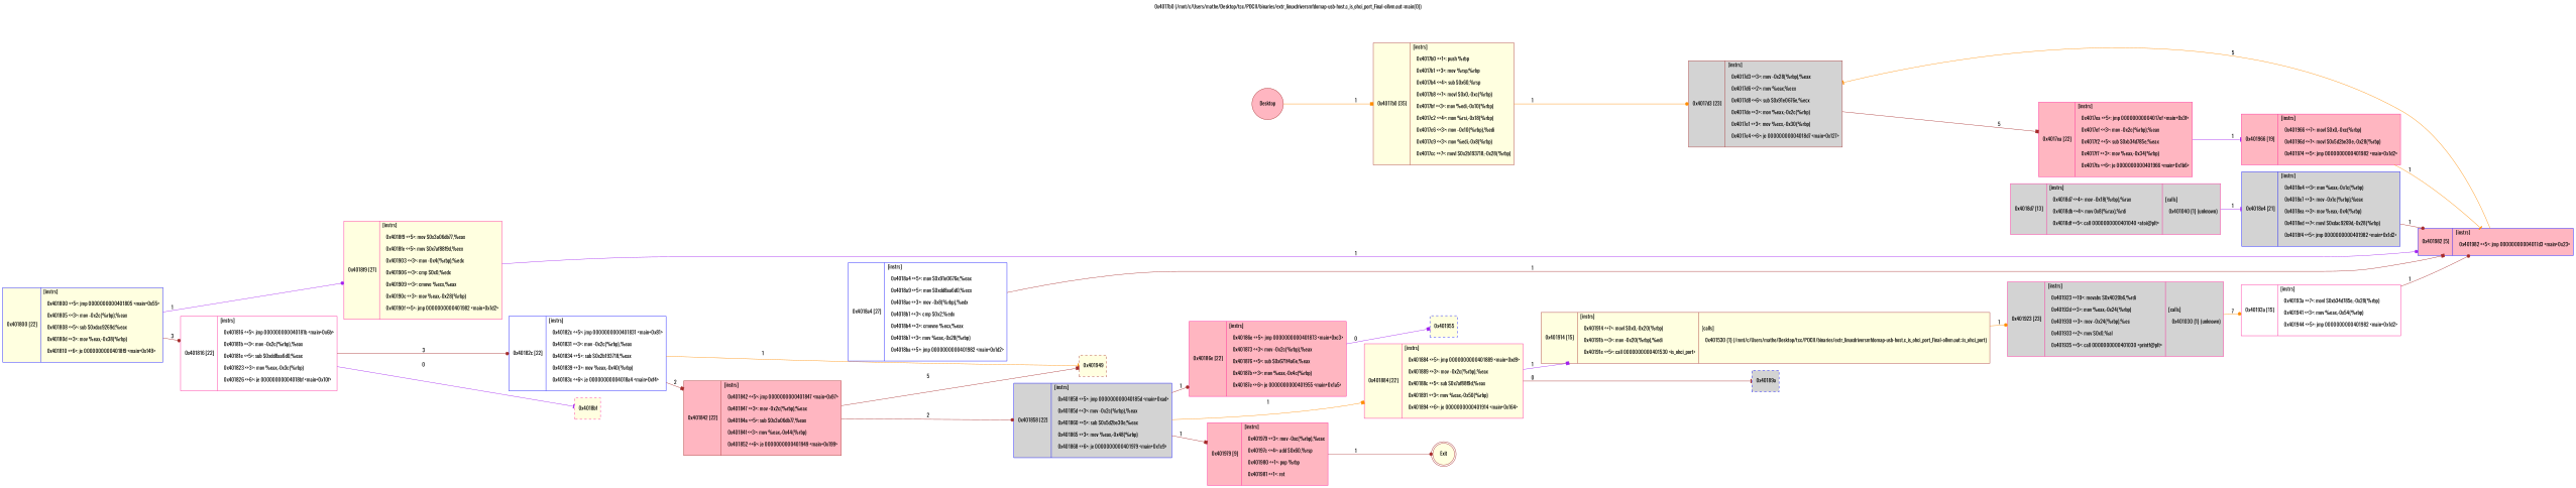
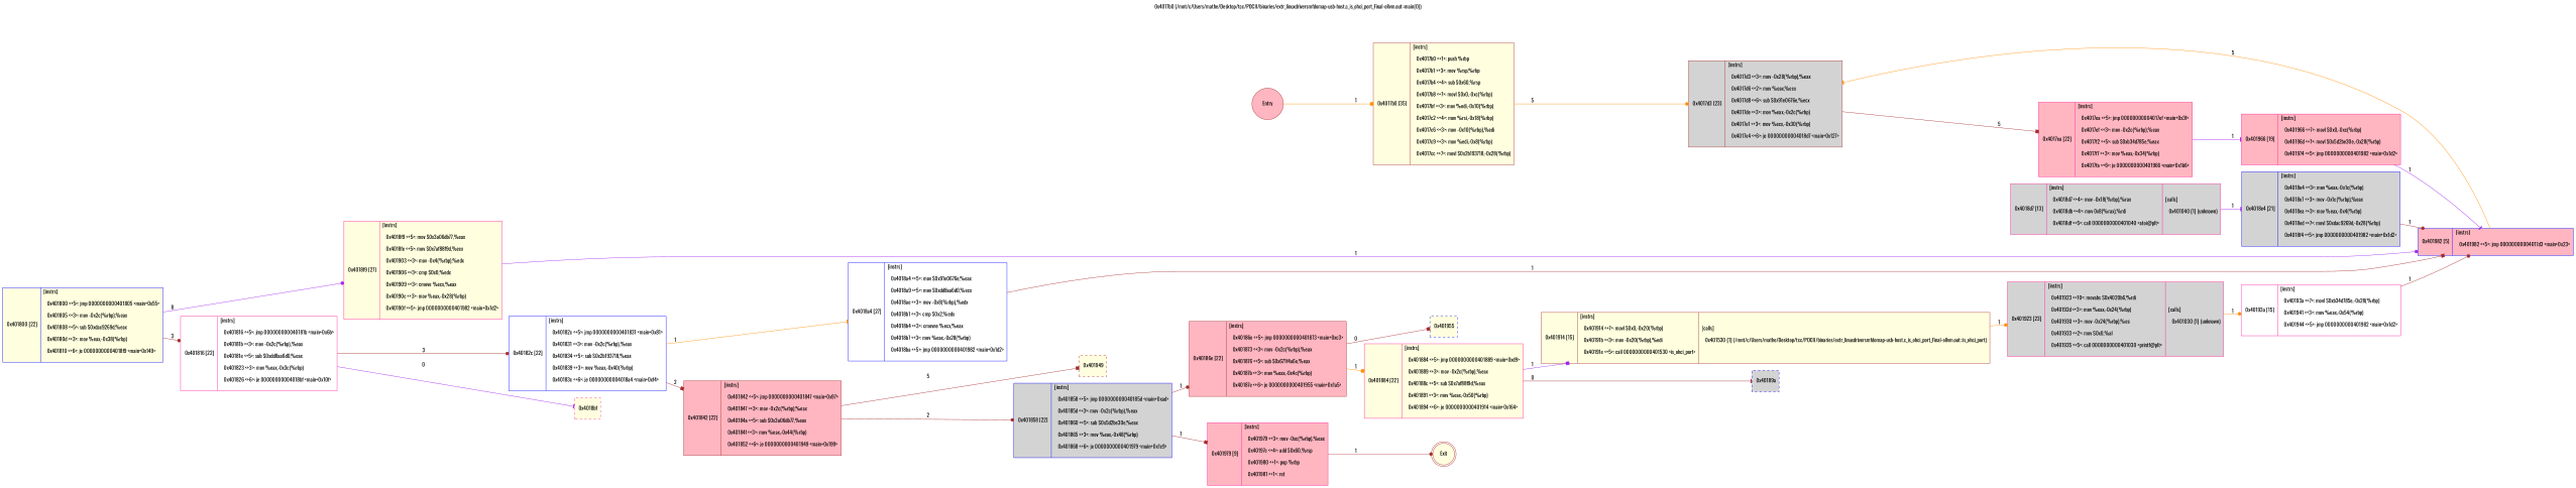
  digraph {
    fontname=Oswald
    label="0x4017b0 (/mnt/c/Users/mathe/Desktop/tcc/POCII/binaries/extr_linuxdriversmfdomap-usb-host.c_is_ohci_port_Final-ollvm.out::main(0))"
    labelloc=t
    rankdir=LR
    node [color=deeppink fillcolor=lightyellow fontname=Oswald shape=record style=filled]
    edge [arrowhead=dot color=brown fontname=Oswald]
-   Entry [color=brown fillcolor=lightpink height=0.3 shape=circle width=0.3 label=Desktop]
+   Entry [color=brown fillcolor=lightpink height=0.3 shape=circle width=0.3]
    n2 [color=brown label="{\n     0x4017b0 [35]\l\n     | [instrs]\l\n     &nbsp;&nbsp;0x4017b0 \<+1\>: push %rbp\l\n     &nbsp;&nbsp;0x4017b1 \<+3\>: mov %rsp,%rbp\l\n     &nbsp;&nbsp;0x4017b4 \<+4\>: sub $0x60,%rsp\l\n     &nbsp;&nbsp;0x4017b8 \<+7\>: movl $0x0,-0xc(%rbp)\l\n     &nbsp;&nbsp;0x4017bf \<+3\>: mov %edi,-0x10(%rbp)\l\n     &nbsp;&nbsp;0x4017c2 \<+4\>: mov %rsi,-0x18(%rbp)\l\n     &nbsp;&nbsp;0x4017c6 \<+3\>: mov -0x10(%rbp),%edi\l\n     &nbsp;&nbsp;0x4017c9 \<+3\>: mov %edi,-0x8(%rbp)\l\n     &nbsp;&nbsp;0x4017cc \<+7\>: movl $0x2b193718,-0x28(%rbp)\l\n  }"]
    n3 [color=brown fillcolor=lightgrey label="{\n     0x4017d3 [23]\l\n     | [instrs]\l\n     &nbsp;&nbsp;0x4017d3 \<+3\>: mov -0x28(%rbp),%eax\l\n     &nbsp;&nbsp;0x4017d6 \<+2\>: mov %eax,%ecx\l\n     &nbsp;&nbsp;0x4017d8 \<+6\>: sub $0x91e0676e,%ecx\l\n     &nbsp;&nbsp;0x4017de \<+3\>: mov %eax,-0x2c(%rbp)\l\n     &nbsp;&nbsp;0x4017e1 \<+3\>: mov %ecx,-0x30(%rbp)\l\n     &nbsp;&nbsp;0x4017e4 \<+6\>: je 00000000004018d7 \<main+0x127\>\l\n  }"]
    n4 [fillcolor=lightpink label="{\n     0x4017ea [22]\l\n     | [instrs]\l\n     &nbsp;&nbsp;0x4017ea \<+5\>: jmp 00000000004017ef \<main+0x3f\>\l\n     &nbsp;&nbsp;0x4017ef \<+3\>: mov -0x2c(%rbp),%eax\l\n     &nbsp;&nbsp;0x4017f2 \<+5\>: sub $0xb34d785e,%eax\l\n     &nbsp;&nbsp;0x4017f7 \<+3\>: mov %eax,-0x34(%rbp)\l\n     &nbsp;&nbsp;0x4017fa \<+6\>: je 0000000000401966 \<main+0x1b6\>\l\n  }"]
    n5 [fillcolor=lightgrey label="{\n     0x4018d7 [13]\l\n     | [instrs]\l\n     &nbsp;&nbsp;0x4018d7 \<+4\>: mov -0x18(%rbp),%rax\l\n     &nbsp;&nbsp;0x4018db \<+4\>: mov 0x8(%rax),%rdi\l\n     &nbsp;&nbsp;0x4018df \<+5\>: call 0000000000401040 \<atoi@plt\>\l\n     | [calls]\l\n     &nbsp;&nbsp;0x401040 \{1\} (unknown)\l\n  }"]
    n6 [color=blue fillcolor=lightgrey label="{\n     0x4018e4 [21]\l\n     | [instrs]\l\n     &nbsp;&nbsp;0x4018e4 \<+3\>: mov %eax,-0x1c(%rbp)\l\n     &nbsp;&nbsp;0x4018e7 \<+3\>: mov -0x1c(%rbp),%eax\l\n     &nbsp;&nbsp;0x4018ea \<+3\>: mov %eax,-0x4(%rbp)\l\n     &nbsp;&nbsp;0x4018ed \<+7\>: movl $0xdac9269d,-0x28(%rbp)\l\n     &nbsp;&nbsp;0x4018f4 \<+5\>: jmp 0000000000401982 \<main+0x1d2\>\l\n  }"]
    n7 [fillcolor=lightpink label="{\n     0x401966 [19]\l\n     | [instrs]\l\n     &nbsp;&nbsp;0x401966 \<+7\>: movl $0x0,-0xc(%rbp)\l\n     &nbsp;&nbsp;0x40196d \<+7\>: movl $0x5d2be30e,-0x28(%rbp)\l\n     &nbsp;&nbsp;0x401974 \<+5\>: jmp 0000000000401982 \<main+0x1d2\>\l\n  }"]
    n8 [color=blue fillcolor=lightpink label="{\n     0x401982 [5]\l\n     | [instrs]\l\n     &nbsp;&nbsp;0x401982 \<+5\>: jmp 00000000004017d3 \<main+0x23\>\l\n  }"]
    n9 [color=blue label="{\n     0x401800 [22]\l\n     | [instrs]\l\n     &nbsp;&nbsp;0x401800 \<+5\>: jmp 0000000000401805 \<main+0x55\>\l\n     &nbsp;&nbsp;0x401805 \<+3\>: mov -0x2c(%rbp),%eax\l\n     &nbsp;&nbsp;0x401808 \<+5\>: sub $0xdac9269d,%eax\l\n     &nbsp;&nbsp;0x40180d \<+3\>: mov %eax,-0x38(%rbp)\l\n     &nbsp;&nbsp;0x401810 \<+6\>: je 00000000004018f9 \<main+0x149\>\l\n  }"]
    n10 [label="{\n     0x4018f9 [27]\l\n     | [instrs]\l\n     &nbsp;&nbsp;0x4018f9 \<+5\>: mov $0x3a06db77,%eax\l\n     &nbsp;&nbsp;0x4018fe \<+5\>: mov $0x7af88f9d,%ecx\l\n     &nbsp;&nbsp;0x401903 \<+3\>: mov -0x4(%rbp),%edx\l\n     &nbsp;&nbsp;0x401906 \<+3\>: cmp $0x0,%edx\l\n     &nbsp;&nbsp;0x401909 \<+3\>: cmove %ecx,%eax\l\n     &nbsp;&nbsp;0x40190c \<+3\>: mov %eax,-0x28(%rbp)\l\n     &nbsp;&nbsp;0x40190f \<+5\>: jmp 0000000000401982 \<main+0x1d2\>\l\n  }"]
    n11 [fillcolor=white label="{\n     0x401816 [22]\l\n     | [instrs]\l\n     &nbsp;&nbsp;0x401816 \<+5\>: jmp 000000000040181b \<main+0x6b\>\l\n     &nbsp;&nbsp;0x40181b \<+3\>: mov -0x2c(%rbp),%eax\l\n     &nbsp;&nbsp;0x40181e \<+5\>: sub $0xdd8aa6d0,%eax\l\n     &nbsp;&nbsp;0x401823 \<+3\>: mov %eax,-0x3c(%rbp)\l\n     &nbsp;&nbsp;0x401826 \<+6\>: je 00000000004018bf \<main+0x10f\>\l\n  }"]
    Exit [color=brown height=0.3 peripheries=2 shape=circle width=0.3]
    n13 [label="{\n     0x4018bf\l\n  }" style="dashed,filled"]
    n14 [color=blue fillcolor=white label="{\n     0x40182c [22]\l\n     | [instrs]\l\n     &nbsp;&nbsp;0x40182c \<+5\>: jmp 0000000000401831 \<main+0x81\>\l\n     &nbsp;&nbsp;0x401831 \<+3\>: mov -0x2c(%rbp),%eax\l\n     &nbsp;&nbsp;0x401834 \<+5\>: sub $0x2b193718,%eax\l\n     &nbsp;&nbsp;0x401839 \<+3\>: mov %eax,-0x40(%rbp)\l\n     &nbsp;&nbsp;0x40183c \<+6\>: je 00000000004018a4 \<main+0xf4\>\l\n  }"]
    n15 [fillcolor=white label="{\n     0x40193a [15]\l\n     | [instrs]\l\n     &nbsp;&nbsp;0x40193a \<+7\>: movl $0xb34d785e,-0x28(%rbp)\l\n     &nbsp;&nbsp;0x401941 \<+3\>: mov %eax,-0x54(%rbp)\l\n     &nbsp;&nbsp;0x401944 \<+5\>: jmp 0000000000401982 \<main+0x1d2\>\l\n  }"]
    n16 [color=blue fillcolor=white label="{\n     0x4018a4 [27]\l\n     | [instrs]\l\n     &nbsp;&nbsp;0x4018a4 \<+5\>: mov $0x91e0676e,%eax\l\n     &nbsp;&nbsp;0x4018a9 \<+5\>: mov $0xdd8aa6d0,%ecx\l\n     &nbsp;&nbsp;0x4018ae \<+3\>: mov -0x8(%rbp),%edx\l\n     &nbsp;&nbsp;0x4018b1 \<+3\>: cmp $0x2,%edx\l\n     &nbsp;&nbsp;0x4018b4 \<+3\>: cmovne %ecx,%eax\l\n     &nbsp;&nbsp;0x4018b7 \<+3\>: mov %eax,-0x28(%rbp)\l\n     &nbsp;&nbsp;0x4018ba \<+5\>: jmp 0000000000401982 \<main+0x1d2\>\l\n  }"]
    n17 [color=brown fillcolor=lightpink label="{\n     0x401842 [22]\l\n     | [instrs]\l\n     &nbsp;&nbsp;0x401842 \<+5\>: jmp 0000000000401847 \<main+0x97\>\l\n     &nbsp;&nbsp;0x401847 \<+3\>: mov -0x2c(%rbp),%eax\l\n     &nbsp;&nbsp;0x40184a \<+5\>: sub $0x3a06db77,%eax\l\n     &nbsp;&nbsp;0x40184f \<+3\>: mov %eax,-0x44(%rbp)\l\n     &nbsp;&nbsp;0x401852 \<+6\>: je 0000000000401949 \<main+0x199\>\l\n  }"]
    n18 [fillcolor=lightgrey label="{\n     0x401923 [23]\l\n     | [instrs]\l\n     &nbsp;&nbsp;0x401923 \<+10\>: movabs $0x4020b6,%rdi\l\n     &nbsp;&nbsp;0x40192d \<+3\>: mov %eax,-0x24(%rbp)\l\n     &nbsp;&nbsp;0x401930 \<+3\>: mov -0x24(%rbp),%esi\l\n     &nbsp;&nbsp;0x401933 \<+2\>: mov $0x0,%al\l\n     &nbsp;&nbsp;0x401935 \<+5\>: call 0000000000401030 \<printf@plt\>\l\n     | [calls]\l\n     &nbsp;&nbsp;0x401030 \{1\} (unknown)\l\n  }"]
    n19 [color=brown label="{\n     0x401949\l\n  }" style="dashed,filled"]
    n20 [color=blue fillcolor=lightgrey label="{\n     0x401858 [22]\l\n     | [instrs]\l\n     &nbsp;&nbsp;0x401858 \<+5\>: jmp 000000000040185d \<main+0xad\>\l\n     &nbsp;&nbsp;0x40185d \<+3\>: mov -0x2c(%rbp),%eax\l\n     &nbsp;&nbsp;0x401860 \<+5\>: sub $0x5d2be30e,%eax\l\n     &nbsp;&nbsp;0x401865 \<+3\>: mov %eax,-0x48(%rbp)\l\n     &nbsp;&nbsp;0x401868 \<+6\>: je 0000000000401979 \<main+0x1c9\>\l\n  }"]
    n21 [color=blue fillcolor=lightgrey label="{\n     0x40189a\l\n  }" style="dashed,filled"]
    n22 [fillcolor=lightpink label="{\n     0x401979 [9]\l\n     | [instrs]\l\n     &nbsp;&nbsp;0x401979 \<+3\>: mov -0xc(%rbp),%eax\l\n     &nbsp;&nbsp;0x40197c \<+4\>: add $0x60,%rsp\l\n     &nbsp;&nbsp;0x401980 \<+1\>: pop %rbp\l\n     &nbsp;&nbsp;0x401981 \<+1\>: ret\l\n  }"]
-   n23 [fillcolor=lightpink label="{\n     0x40186e [22]\l\n     | [instrs]\l\n     &nbsp;&nbsp;0x40186e \<+5\>: jmp 0000000000401873 \<main+0xc3\>\l\n     &nbsp;&nbsp;0x401873 \<+3\>: mov -0x2c(%rbp),%eax\l\n     &nbsp;&nbsp;0x401876 \<+5\>: sub $0x671f4a6e,%eax\l\n     &nbsp;&nbsp;0x40187b \<+3\>: mov %eax,-0x4c(%rbp)\l\n     &nbsp;&nbsp;0x40187e \<+6\>: je 0000000000401955 \<main+0x1a5\>\l\n  }"]
+   n23 [color=brown fillcolor=lightpink label="{\n     0x40186e [22]\l\n     | [instrs]\l\n     &nbsp;&nbsp;0x40186e \<+5\>: jmp 0000000000401873 \<main+0xc3\>\l\n     &nbsp;&nbsp;0x401873 \<+3\>: mov -0x2c(%rbp),%eax\l\n     &nbsp;&nbsp;0x401876 \<+5\>: sub $0x671f4a6e,%eax\l\n     &nbsp;&nbsp;0x40187b \<+3\>: mov %eax,-0x4c(%rbp)\l\n     &nbsp;&nbsp;0x40187e \<+6\>: je 0000000000401955 \<main+0x1a5\>\l\n  }"]
    n24 [color=brown label="{\n     0x401914 [15]\l\n     | [instrs]\l\n     &nbsp;&nbsp;0x401914 \<+7\>: movl $0x0,-0x20(%rbp)\l\n     &nbsp;&nbsp;0x40191b \<+3\>: mov -0x20(%rbp),%edi\l\n     &nbsp;&nbsp;0x40191e \<+5\>: call 0000000000401530 \<is_ohci_port\>\l\n     | [calls]\l\n     &nbsp;&nbsp;0x401530 \{1\} (/mnt/c/Users/mathe/Desktop/tcc/POCII/binaries/extr_linuxdriversmfdomap-usb-host.c_is_ohci_port_Final-ollvm.out::is_ohci_port)\l\n  }"]
    n25 [label="{\n     0x401884 [22]\l\n     | [instrs]\l\n     &nbsp;&nbsp;0x401884 \<+5\>: jmp 0000000000401889 \<main+0xd9\>\l\n     &nbsp;&nbsp;0x401889 \<+3\>: mov -0x2c(%rbp),%eax\l\n     &nbsp;&nbsp;0x40188c \<+5\>: sub $0x7af88f9d,%eax\l\n     &nbsp;&nbsp;0x401891 \<+3\>: mov %eax,-0x50(%rbp)\l\n     &nbsp;&nbsp;0x401894 \<+6\>: je 0000000000401914 \<main+0x164\>\l\n  }"]
    n26 [color=blue label="{\n     0x401955\l\n  }" style="dashed,filled"]
    Entry -> n2 [arrowhead=box color=darkorange label=" 1"]
-   n2 -> n3 [color=darkorange label=" 1"]
+   n2 -> n3 [color=darkorange label=" 5"]
    n3 -> n4 [arrowhead=box label=" 5"]
    n4 -> n7 [arrowhead=tee color=purple label=" 1"]
    n5 -> n6 [arrowhead=tee color=purple label=" 1"]
    n6 -> n8 [label=" 1"]
-   n7 -> n8 [arrowhead=tee color=darkorange label=" 1"]
+   n7 -> n8 [arrowhead=tee color=purple label=" 1"]
    n8 -> n3 [arrowhead=tee color=darkorange label=" 5"]
-   n9 -> n10 [color=purple label=" 1"]
+   n9 -> n10 [color=purple label=" 8"]
    n9 -> n11 [label=" 3"]
    n10 -> n8 [color=purple label=" 1"]
    n11 -> n13 [arrowhead=tee color=purple label=" 0"]
    n11 -> n14 [label=" 3"]
-   n14 -> n19 [arrowhead=tee color=darkorange label=" 1"]
+   n14 -> n16 [arrowhead=tee color=darkorange label=" 1"]
    n14 -> n17 [arrowhead=box label=" 2"]
    n15 -> n8 [label=" 1"]
    n16 -> n8 [arrowhead=box label=" 1"]
    n17 -> n19 [arrowhead=box label=" 5"]
    n17 -> n20 [label=" 2"]
-   n18 -> n15 [color=darkorange label=" 7"]
+   n18 -> n15 [color=darkorange label=" 1"]
    n20 -> n22 [arrowhead=box label=" 1"]
    n20 -> n23 [label=" 1"]
    n22 -> Exit [label=" 1"]
-   n20 -> n25 [arrowhead=box color=darkorange label=" 1"]
-   n23 -> n26 [arrowhead=box color=purple label=" 0"]
+   n23 -> n25 [arrowhead=box color=darkorange label=" 1"]
+   n23 -> n26 [arrowhead=box label=" 0"]
    n24 -> n18 [color=darkorange label=" 1"]
    n25 -> n21 [arrowhead=tee label=" 0"]
    n25 -> n24 [arrowhead=box color=purple label=" 1"]
  }
